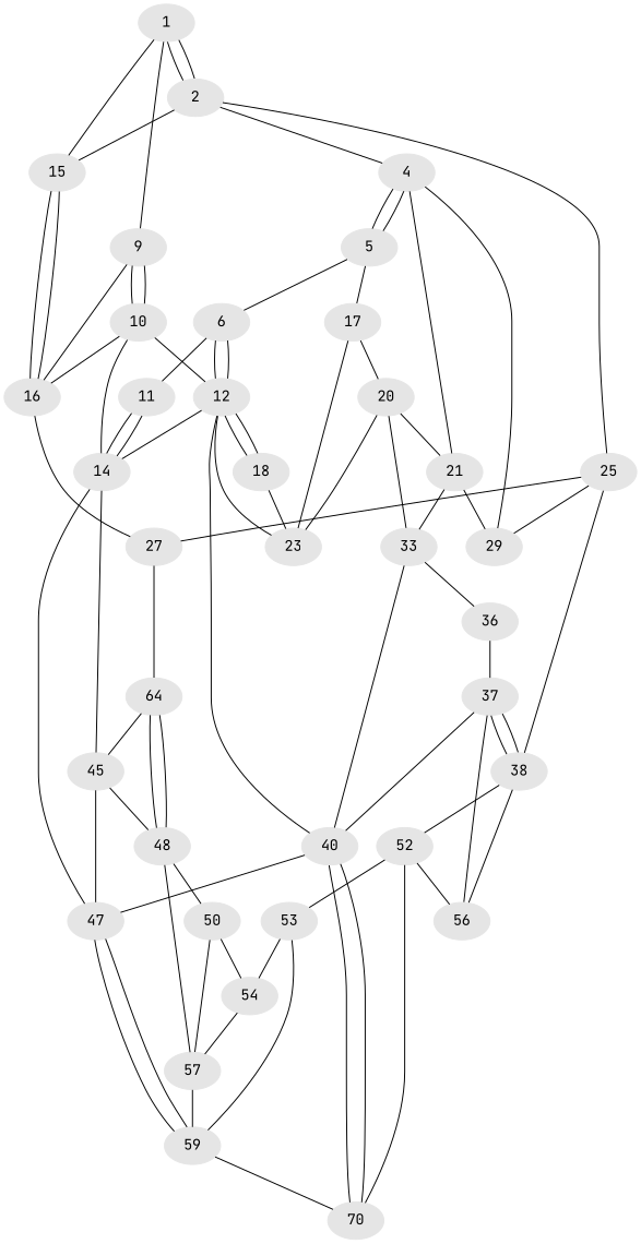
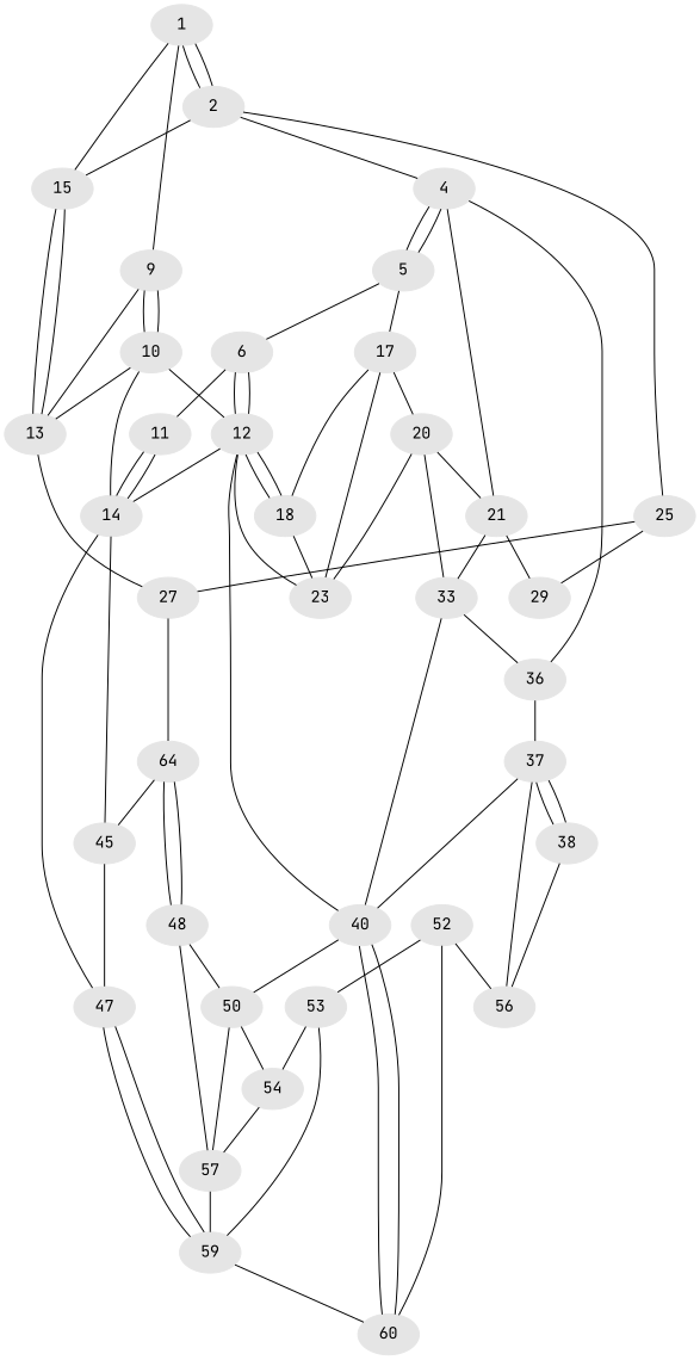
  graph {
    fontname="JetBrains Mono"
    node [color=gray90 fontname="JetBrains Mono" style=filled]
    edge [fontname="JetBrains Mono"]
    1 [super="+8"]
    2 [super="+3"]
    9
    15
    4 [super="+22"]
    25 [super="+26"]
    10 [super="+30"]
-   16 [super="+28"]
+   16 [super="+28" label=13]
    5
    21 [super="+34"]
    29 [super="+35"]
    27 [super="+43"]
    38 [super="+51"]
    6 [super="+7"]
    17 [super="+19"]
    33 [super="+39"]
    11
    12 [super="+13"]
    18
    23 [super="+24"]
    20 [super="+31"]
    14 [super="+32"]
    40 [super="+41"]
    45 [super="+46"]
    47
-   60 [label=70]
+   60
    48 [super="+49"]
    59 [super="+62"]
    n29 [label=64]
    36
    56
    52 [super="+61"]
    37 [super="+42"]
    53
    50 [super="+55"]
    57 [super="+58"]
    54
    1 -- 2
    1 -- 2
    1 -- 9
    1 -- 15
    2 -- 15
    2 -- 4
    2 -- 25
    9 -- 10
    9 -- 10
    9 -- 16
    15 -- 16
    15 -- 16
    4 -- 5
    4 -- 5
    4 -- 21
-   4 -- 29
+   4 -- 36
    25 -- 29
    25 -- 27
-   25 -- 38
    10 -- 16
    10 -- 12
    10 -- 14
    16 -- 27
    5 -- 6
    5 -- 17
    21 -- 29
    21 -- 33
    27 -- n29
    38 -- 56
-   38 -- 52
    6 -- 11
    6 -- 12
    6 -- 12
+   17 -- 18
    17 -- 23
    17 -- 20
    33 -- 40
    33 -- 36
    11 -- 14
    11 -- 14
    12 -- 18
    12 -- 18
    12 -- 23
    12 -- 14
    12 -- 40
    18 -- 23
    20 -- 21
    20 -- 33
    20 -- 23
    14 -- 45
    14 -- 47
-   40 -- 47
+   40 -- 50
    40 -- 60
    40 -- 60
    45 -- 47
-   45 -- 48
    47 -- 59
    47 -- 59
    48 -- 50
    48 -- 57
    59 -- 60
    n29 -- 45
    n29 -- 48
    n29 -- 48
    36 -- 37
    52 -- 60
    52 -- 56
    52 -- 53
    37 -- 38
    37 -- 38
    37 -- 40
    37 -- 56
    53 -- 59
    53 -- 54
    50 -- 57
    50 -- 54
    57 -- 59
    54 -- 57
  }
